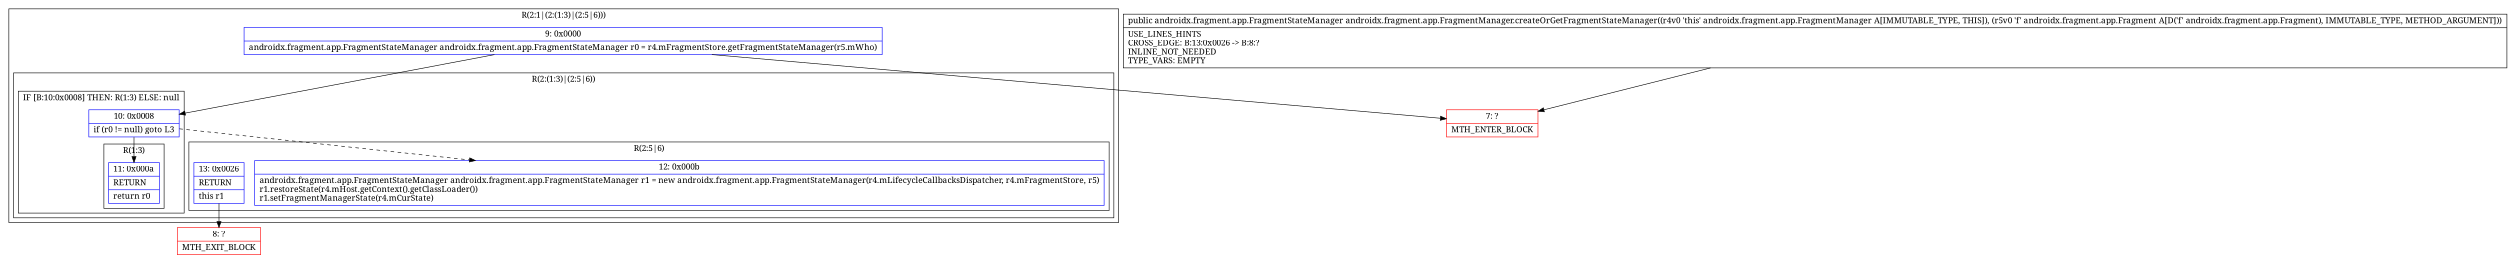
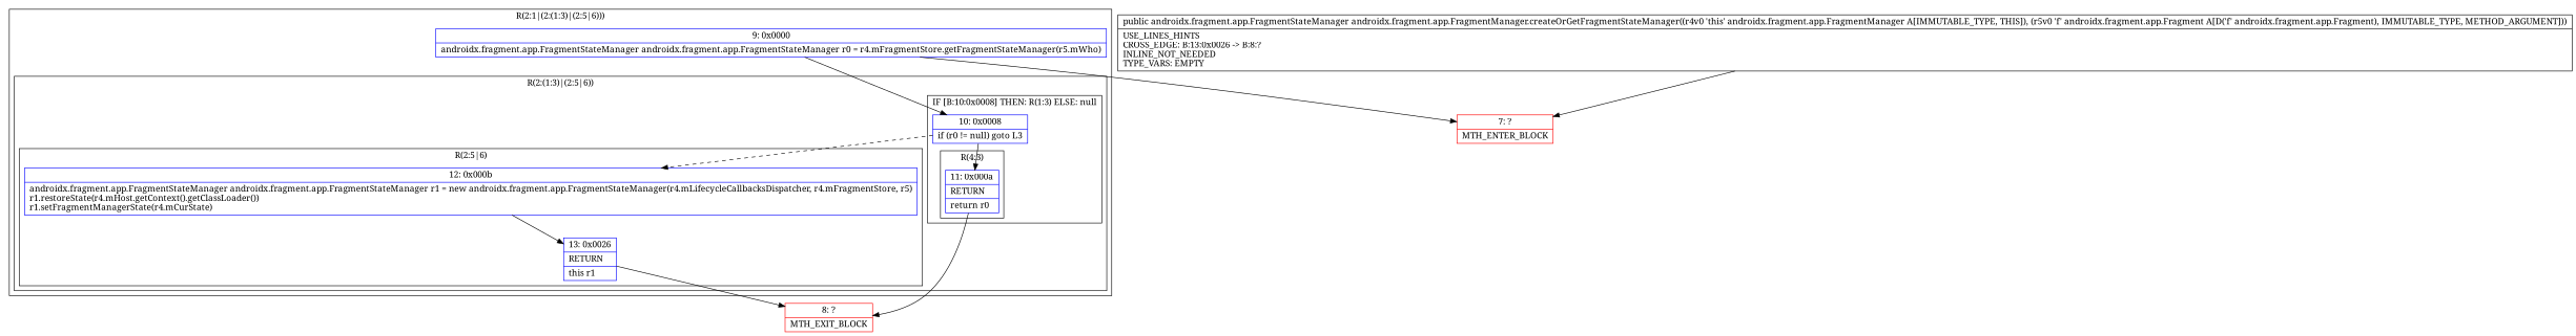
  digraph {
    fontname="Noto Serif"
    node [color=blue fontname="Noto Serif" shape=record]
    edge [fontname="Noto Serif"]
    n1 [label="{11\:\ 0x000a|RETURN\l|return r0\l}"]
    n2 [label="{10\:\ 0x0008|if (r0 != null) goto L3\l}"]
    n3 [label="{12\:\ 0x000b|androidx.fragment.app.FragmentStateManager androidx.fragment.app.FragmentStateManager r1 = new androidx.fragment.app.FragmentStateManager(r4.mLifecycleCallbacksDispatcher, r4.mFragmentStore, r5)\lr1.restoreState(r4.mHost.getContext().getClassLoader())\lr1.setFragmentManagerState(r4.mCurState)\l}"]
    n4 [label="{13\:\ 0x0026|RETURN\l|this r1\l}"]
    n5 [label="{9\:\ 0x0000|androidx.fragment.app.FragmentStateManager androidx.fragment.app.FragmentStateManager r0 = r4.mFragmentStore.getFragmentStateManager(r5.mWho)\l}"]
    n6 [color=red label="{8\:\ ?|MTH_EXIT_BLOCK\l}"]
    n7 [color=red label="{7\:\ ?|MTH_ENTER_BLOCK\l}"]
    n8 [label="{public androidx.fragment.app.FragmentStateManager androidx.fragment.app.FragmentManager.createOrGetFragmentStateManager((r4v0 'this' androidx.fragment.app.FragmentManager A[IMMUTABLE_TYPE, THIS]), (r5v0 'f' androidx.fragment.app.Fragment A[D('f' androidx.fragment.app.Fragment), IMMUTABLE_TYPE, METHOD_ARGUMENT]))  | USE_LINES_HINTS\lCROSS_EDGE: B:13:0x0026 \-\> B:8:?\lINLINE_NOT_NEEDED\lTYPE_VARS: EMPTY\l}" color=""]
    subgraph cluster_1 {
      label="R(2:1|(2:(1:3)|(2:5|6)))"
      n5
      subgraph cluster_2 {
        label="R(2:(1:3)|(2:5|6))"
        subgraph cluster_3 {
          label="IF [B:10:0x0008] THEN: R(1:3) ELSE: null"
          n2
          subgraph cluster_4 {
-           label="R(1:3)"
+           label="R(4:3)"
            n1
          }
        }
        subgraph cluster_5 {
          label="R(2:5|6)"
          n3
          n4
        }
      }
    }
+   n1 -> n6
    n2 -> n1
    n2 -> n3 [style=dashed]
+   n3 -> n4
    n4 -> n6
    n5 -> n2
    n5 -> n7
    n8 -> n7
  }
